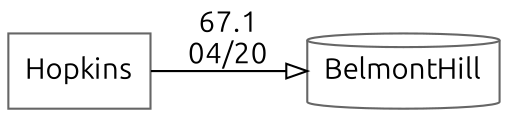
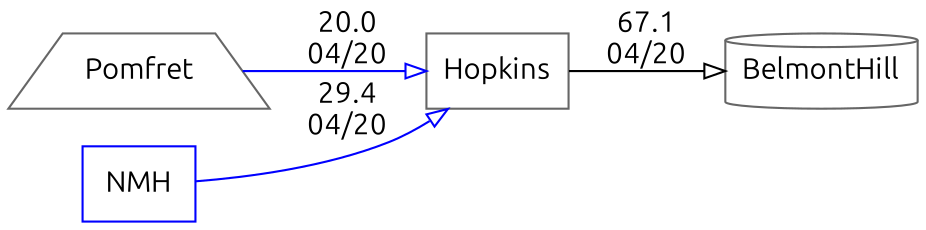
  digraph {
    fontname=Ubuntu
    rankdir=LR
    node [color=gray40 fontname=Ubuntu shape=box]
    edge [arrowhead=onormal color=blue fontname=Ubuntu random=random]
+   Pomfret [shape=trapezium]
    Hopkins
    BelmontHill [shape=cylinder]
+   NMH [color=blue]
+   Pomfret -> Hopkins [label="20.0\n04/20" weight=80]
    Hopkins -> BelmontHill [color=black label="67.1\n04/20" weight=33]
+   NMH -> Hopkins [label="29.4\n04/20" weight=71]
  }
